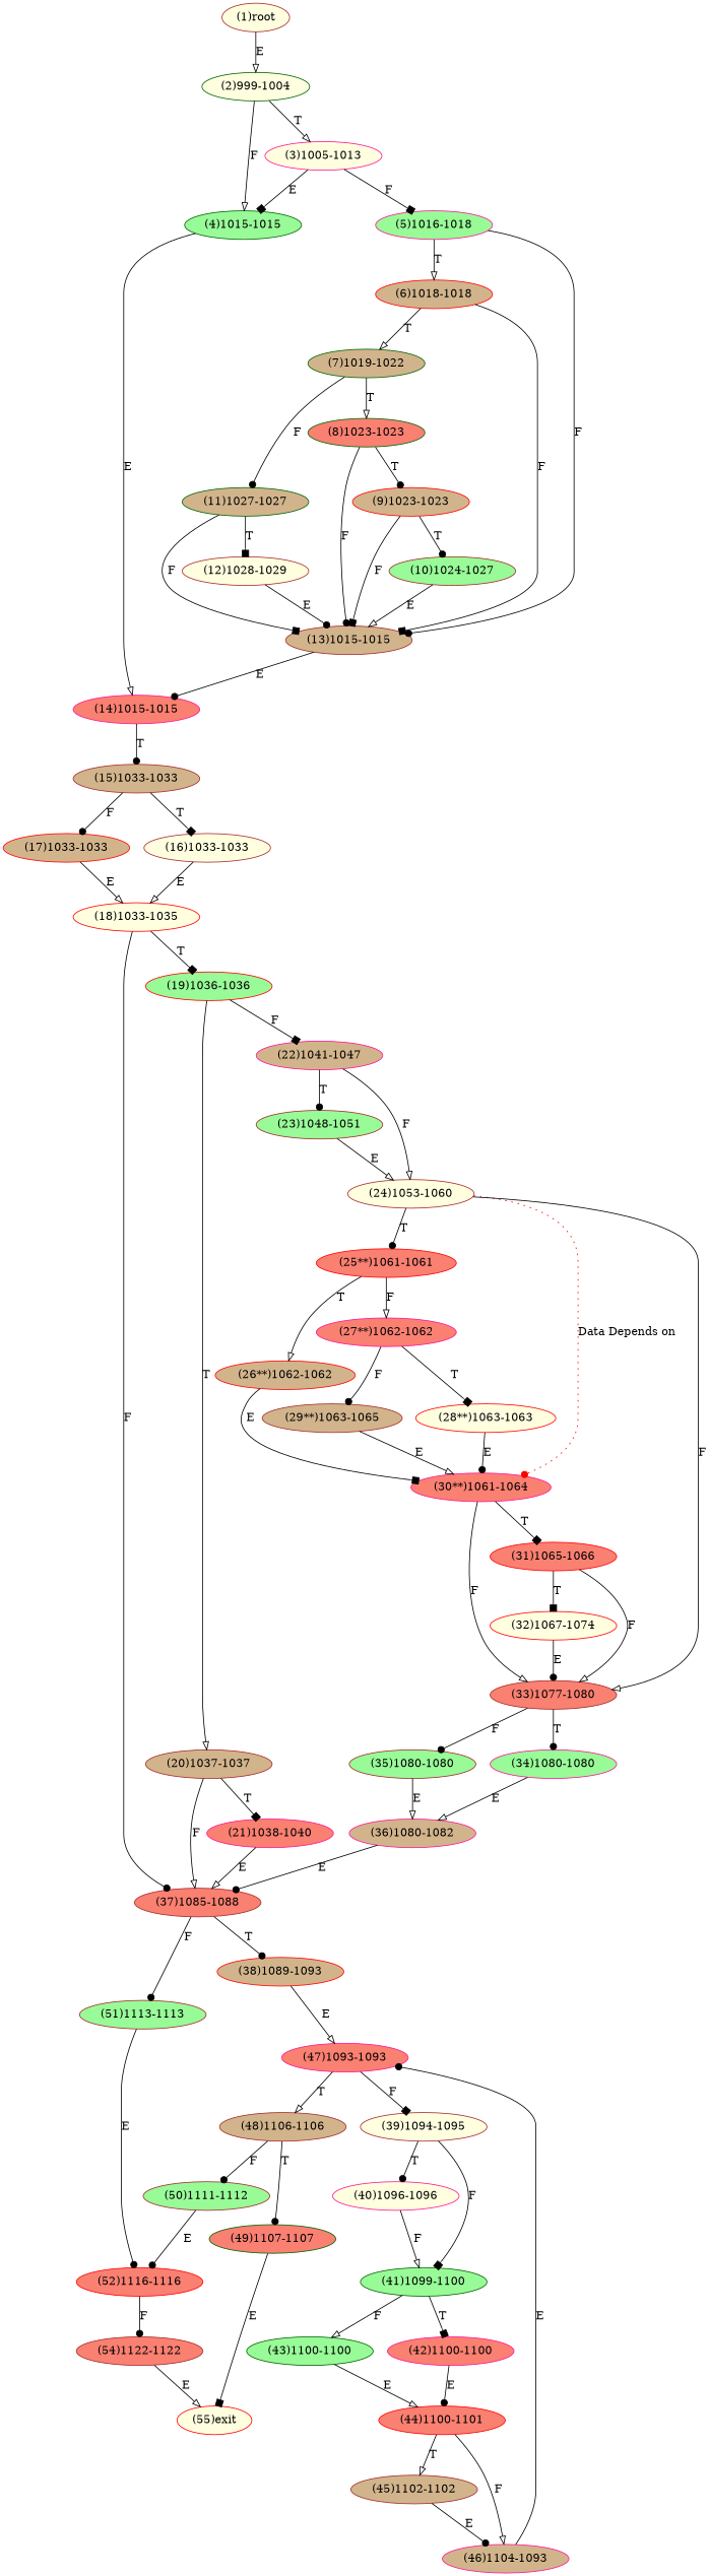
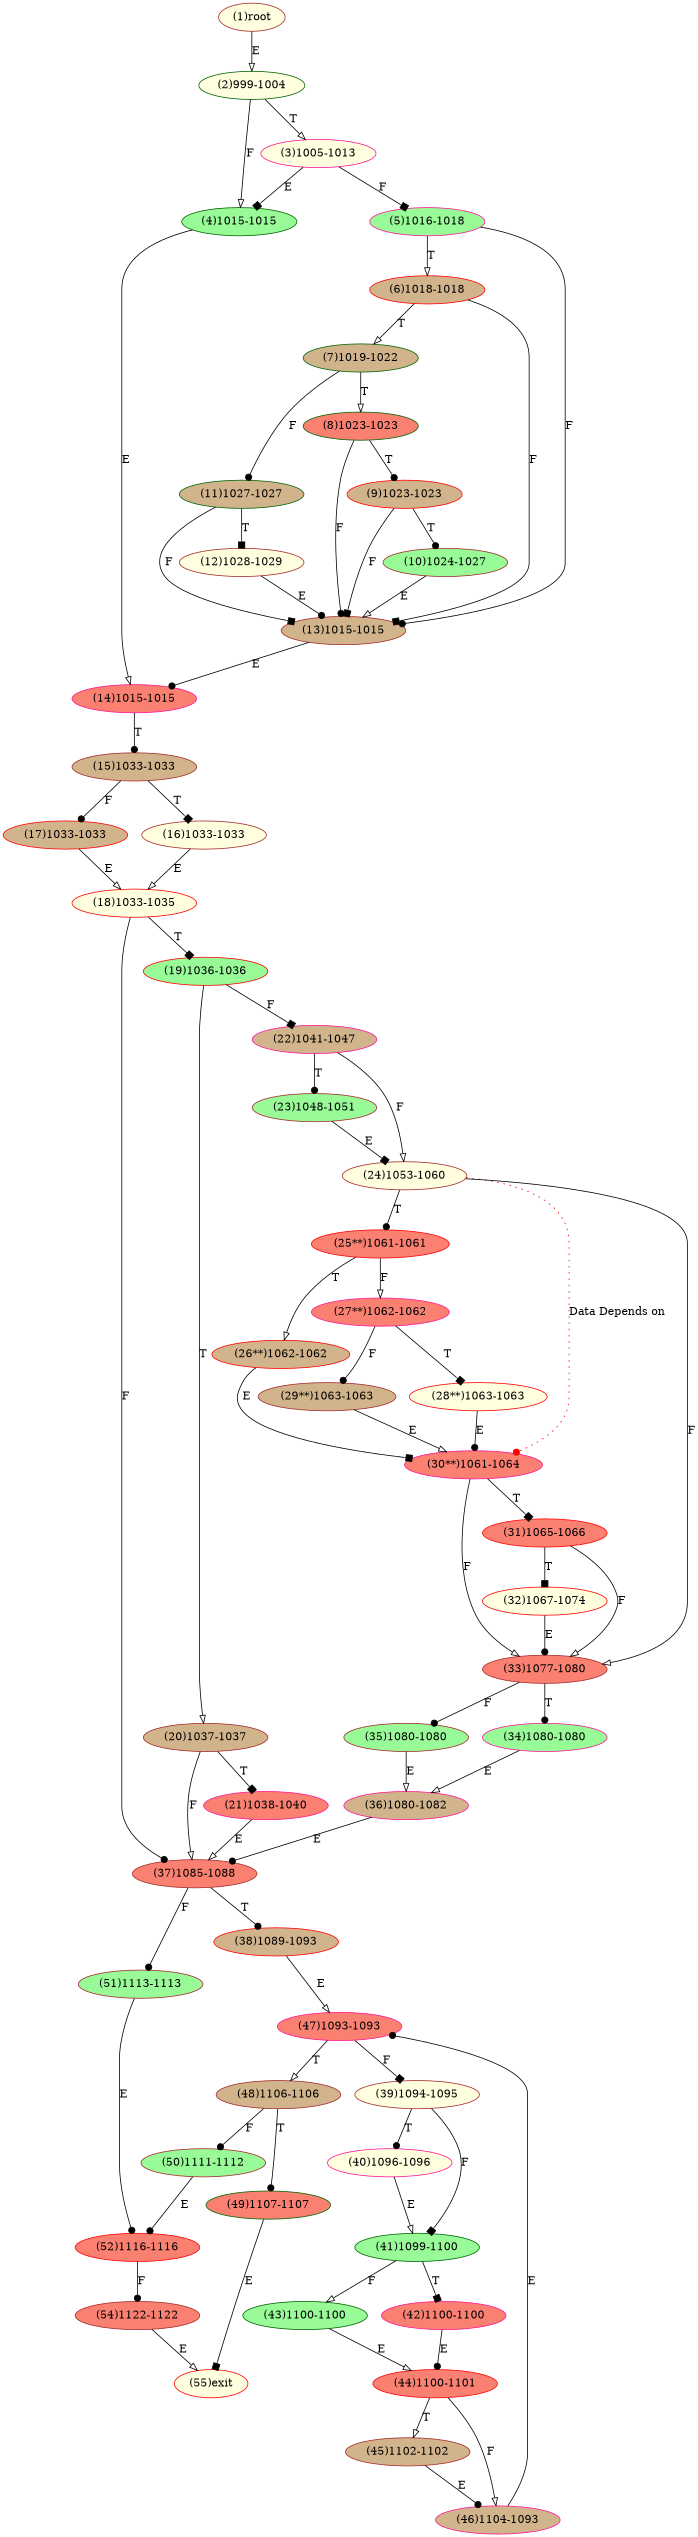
  digraph {
    node [color=brown fillcolor=tan style=filled]
    edge [arrowhead=onormal]
    n1 [fillcolor=lightyellow label="(1)root"]
    n2 [color=darkgreen fillcolor=lightyellow label="(2)999-1004"]
    n3 [color=deeppink fillcolor=lightyellow label="(3)1005-1013"]
    n4 [color=darkgreen fillcolor=palegreen label="(4)1015-1015"]
    n5 [color=deeppink fillcolor=palegreen label="(5)1016-1018"]
    n6 [color=deeppink fillcolor=salmon label="(14)1015-1015"]
    n7 [label="(15)1033-1033"]
    n8 [color=red label="(6)1018-1018"]
    n9 [label="(13)1015-1015"]
    n10 [color=darkgreen label="(7)1019-1022"]
    n11 [color=darkgreen fillcolor=salmon label="(8)1023-1023"]
    n12 [color=darkgreen label="(11)1027-1027"]
    n13 [color=red label="(9)1023-1023"]
    n14 [fillcolor=lightyellow label="(12)1028-1029"]
    n15 [fillcolor=palegreen label="(10)1024-1027"]
    n16 [color=red label="(17)1033-1033"]
    n17 [fillcolor=lightyellow label="(16)1033-1033"]
    n18 [color=red fillcolor=lightyellow label="(18)1033-1035"]
    n19 [color=red fillcolor=palegreen label="(19)1036-1036"]
    n20 [fillcolor=salmon label="(37)1085-1088"]
    n21 [label="(20)1037-1037"]
    n22 [color=deeppink label="(22)1041-1047"]
    n23 [color=deeppink fillcolor=salmon label="(21)1038-1040"]
    n24 [fillcolor=palegreen label="(23)1048-1051"]
    n25 [fillcolor=lightyellow label="(24)1053-1060"]
    n26 [color=red label="(38)1089-1093"]
    n27 [fillcolor=palegreen label="(51)1113-1113"]
    n28 [color=red fillcolor=salmon label="(25**)1061-1061"]
    n29 [color=deeppink fillcolor=salmon label="(30**)1061-1064"]
    n30 [fillcolor=salmon label="(33)1077-1080"]
    n31 [color=deeppink fillcolor=salmon label="(27**)1062-1062"]
    n32 [color=red label="(26**)1062-1062"]
-   n33 [label="(29**)1063-1065"]
+   n33 [label="(29**)1063-1063"]
    n34 [color=red fillcolor=lightyellow label="(28**)1063-1063"]
    n35 [color=red fillcolor=salmon label="(31)1065-1066"]
    n36 [color=deeppink fillcolor=palegreen label="(34)1080-1080"]
    n37 [fillcolor=palegreen label="(35)1080-1080"]
    n38 [color=red fillcolor=lightyellow label="(32)1067-1074"]
    n39 [color=deeppink label="(36)1080-1082"]
    n40 [color=deeppink fillcolor=salmon label="(47)1093-1093"]
    n41 [fillcolor=lightyellow label="(39)1094-1095"]
    n42 [label="(48)1106-1106"]
    n43 [color=deeppink fillcolor=lightyellow label="(40)1096-1096"]
    n44 [color=darkgreen fillcolor=palegreen label="(41)1099-1100"]
    n45 [color=deeppink fillcolor=salmon label="(42)1100-1100"]
    n46 [color=darkgreen fillcolor=palegreen label="(43)1100-1100"]
    n47 [color=red fillcolor=salmon label="(52)1116-1116"]
    n48 [color=red fillcolor=salmon label="(44)1100-1101"]
    n49 [color=deeppink label="(46)1104-1093"]
    n50 [label="(45)1102-1102"]
    n51 [fillcolor=palegreen label="(50)1111-1112"]
    n52 [color=darkgreen fillcolor=salmon label="(49)1107-1107"]
    n53 [fillcolor=salmon label="(54)1122-1122"]
    n54 [color=red fillcolor=lightyellow label="(55)exit"]
    n1 -> n2 [label=E]
    n2 -> n3 [label=T]
    n2 -> n4 [label=F]
    n3 -> n4 [arrowhead=box label=E]
    n3 -> n5 [arrowhead=box label=F]
    n4 -> n6 [label=E]
    n5 -> n8 [label=T]
    n5 -> n9 [arrowhead=dot label=F]
    n6 -> n7 [arrowhead=dot label=T]
    n7 -> n16 [arrowhead=dot label=F]
    n7 -> n17 [arrowhead=box label=T]
    n8 -> n9 [arrowhead=box label=F]
    n8 -> n10 [label=T]
    n9 -> n6 [arrowhead=dot label=E]
    n10 -> n11 [label=T]
    n10 -> n12 [arrowhead=dot label=F]
    n11 -> n9 [arrowhead=dot label=F]
    n11 -> n13 [arrowhead=dot label=T]
    n12 -> n9 [arrowhead=box label=F]
    n12 -> n14 [arrowhead=box label=T]
    n13 -> n9 [arrowhead=box label=F]
    n13 -> n15 [arrowhead=dot label=T]
    n14 -> n9 [arrowhead=dot label=E]
    n15 -> n9 [label=E]
    n16 -> n18 [label=E]
    n17 -> n18 [label=E]
    n18 -> n19 [arrowhead=box label=T]
    n18 -> n20 [arrowhead=dot label=F]
    n19 -> n21 [label=T]
    n19 -> n22 [arrowhead=box label=F]
    n20 -> n26 [arrowhead=dot label=T]
    n20 -> n27 [arrowhead=dot label=F]
    n21 -> n20 [label=F]
    n21 -> n23 [arrowhead=box label=T]
    n22 -> n24 [arrowhead=dot label=T]
    n22 -> n25 [label=F]
    n23 -> n20 [label=E]
-   n24 -> n25 [label=E]
+   n24 -> n25 [arrowhead=box label=E]
    n25 -> n28 [arrowhead=dot label=T]
    n25 -> n29 [arrowhead=dot color=red label="Data Depends on" style=dotted]
    n25 -> n30 [label=F]
    n26 -> n40 [label=E]
    n27 -> n47 [arrowhead=dot label=E]
    n28 -> n31 [label=F]
    n28 -> n32 [label=T]
    n29 -> n30 [label=F]
    n29 -> n35 [arrowhead=box label=T]
    n30 -> n36 [arrowhead=dot label=T]
    n30 -> n37 [arrowhead=dot label=F]
    n31 -> n33 [arrowhead=dot label=F]
    n31 -> n34 [arrowhead=box label=T]
    n32 -> n29 [arrowhead=box label=E]
    n33 -> n29 [label=E]
    n34 -> n29 [arrowhead=dot label=E]
    n35 -> n30 [label=F]
    n35 -> n38 [arrowhead=box label=T]
    n36 -> n39 [label=E]
    n37 -> n39 [label=E]
    n38 -> n30 [arrowhead=dot label=E]
    n39 -> n20 [arrowhead=dot label=E]
    n40 -> n41 [arrowhead=box label=F]
    n40 -> n42 [label=T]
    n41 -> n43 [arrowhead=dot label=T]
    n41 -> n44 [arrowhead=box label=F]
    n42 -> n51 [arrowhead=dot label=F]
    n42 -> n52 [arrowhead=dot label=T]
-   n43 -> n44 [label=F]
+   n43 -> n44 [label=E]
    n44 -> n45 [arrowhead=box label=T]
    n44 -> n46 [label=F]
    n45 -> n48 [arrowhead=dot label=E]
    n46 -> n48 [label=E]
    n47 -> n53 [arrowhead=dot label=F]
    n48 -> n49 [label=F]
    n48 -> n50 [label=T]
    n49 -> n40 [arrowhead=dot label=E]
    n50 -> n49 [arrowhead=dot label=E]
    n51 -> n47 [arrowhead=dot label=E]
    n52 -> n54 [arrowhead=box label=E]
    n53 -> n54 [label=E]
  }
